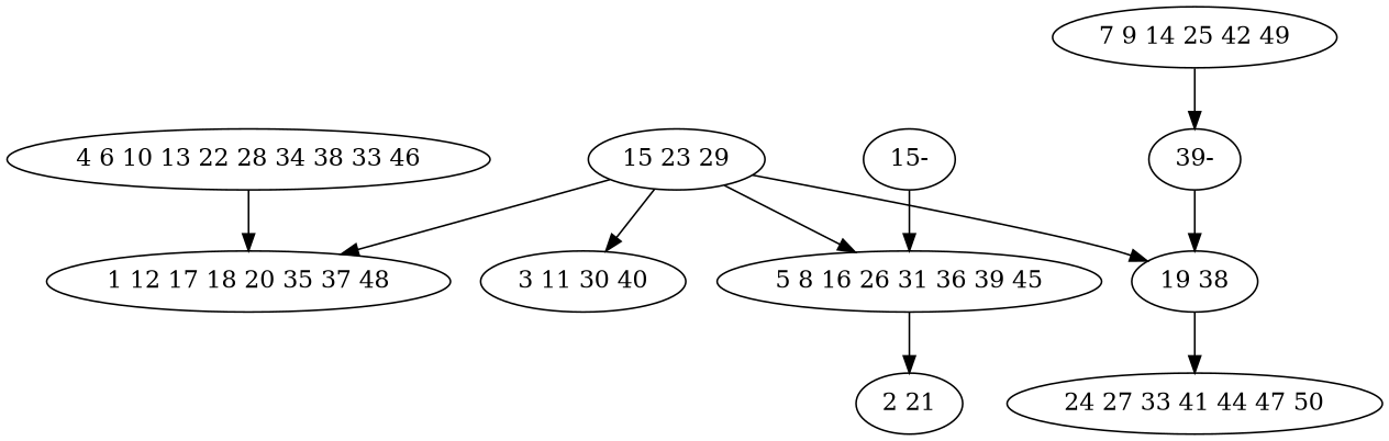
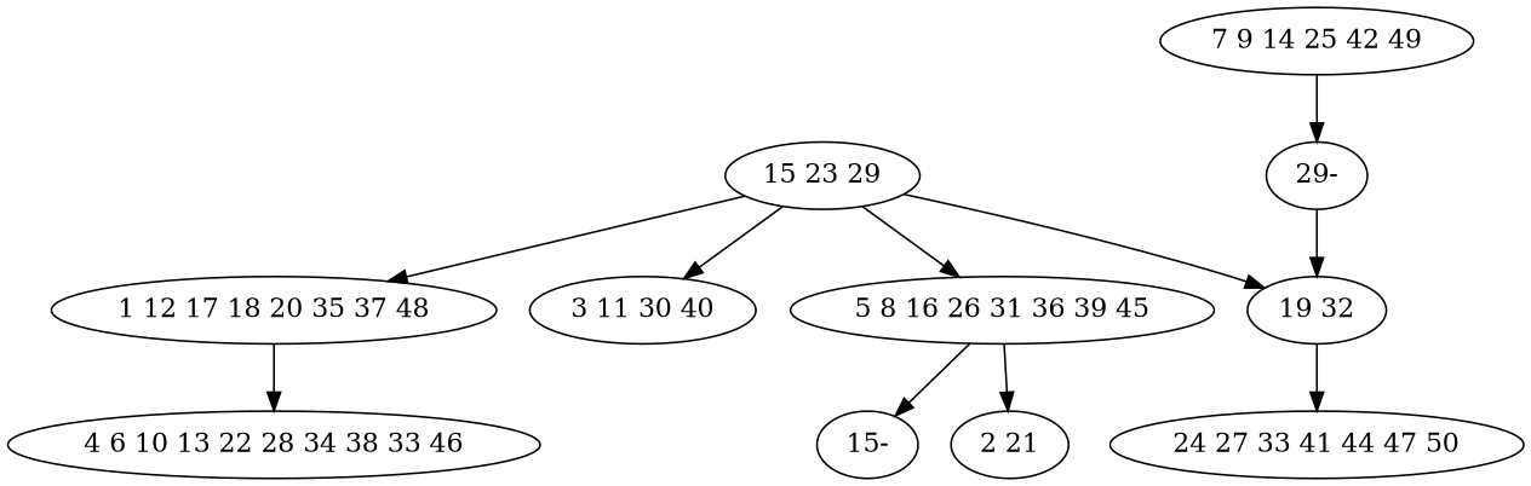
  digraph {
    n1 [label="15 23 29"]
    n2 [label="1 12 17 18 20 35 37 48"]
    n3 [label="3 11 30 40"]
    n4 [label="5 8 16 26 31 36 39 45"]
-   n5 [label="19 38"]
+   n5 [label="19 32"]
    n6 [label="4 6 10 13 22 28 34 38 33 46"]
    n7 [label="7 9 14 25 42 49"]
-   n8 [label="39-"]
+   n8 [label="29-"]
    n9 [label="15-"]
    n10 [label="2 21"]
    n11 [label="24 27 33 41 44 47 50"]
    n1 -> n2
    n1 -> n3
    n1 -> n4
    n1 -> n5
-   n6 -> n2
-   n9 -> n4
+   n2 -> n6
+   n4 -> n9
    n4 -> n10
    n5 -> n11
    n7 -> n8
    n8 -> n5
  }
